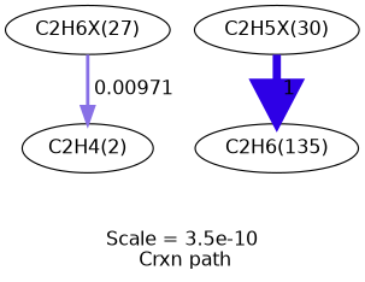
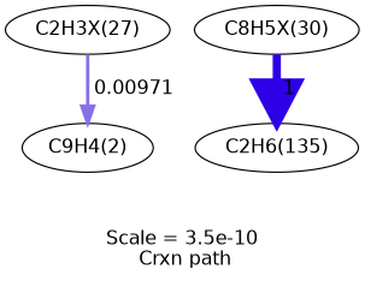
  digraph {
    fontname=Helvetica
    label="Scale = 3.5e-10\l Crxn path"
    node [fontname=Helvetica]
    edge [fontname=Helvetica]
-   n1 [label="C2H4(2)"]
-   n2 [label="C2H6X(27)"]
-   n3 [label="C2H5X(30)"]
+   n1 [label="C9H4(2)"]
+   n2 [label="C2H3X(27)"]
+   n3 [label="C8H5X(30)"]
    n4 [label="C2H6(135)"]
    n2 -> n1 [arrowsize=1.25 color="0.7, 0.51, 0.9" label=" 0.00971" style="setlinewidth(2.5)"]
    n3 -> n4 [arrowsize=3 color="0.7, 1.5, 0.9" label=" 1" style="setlinewidth(6)"]
  }
